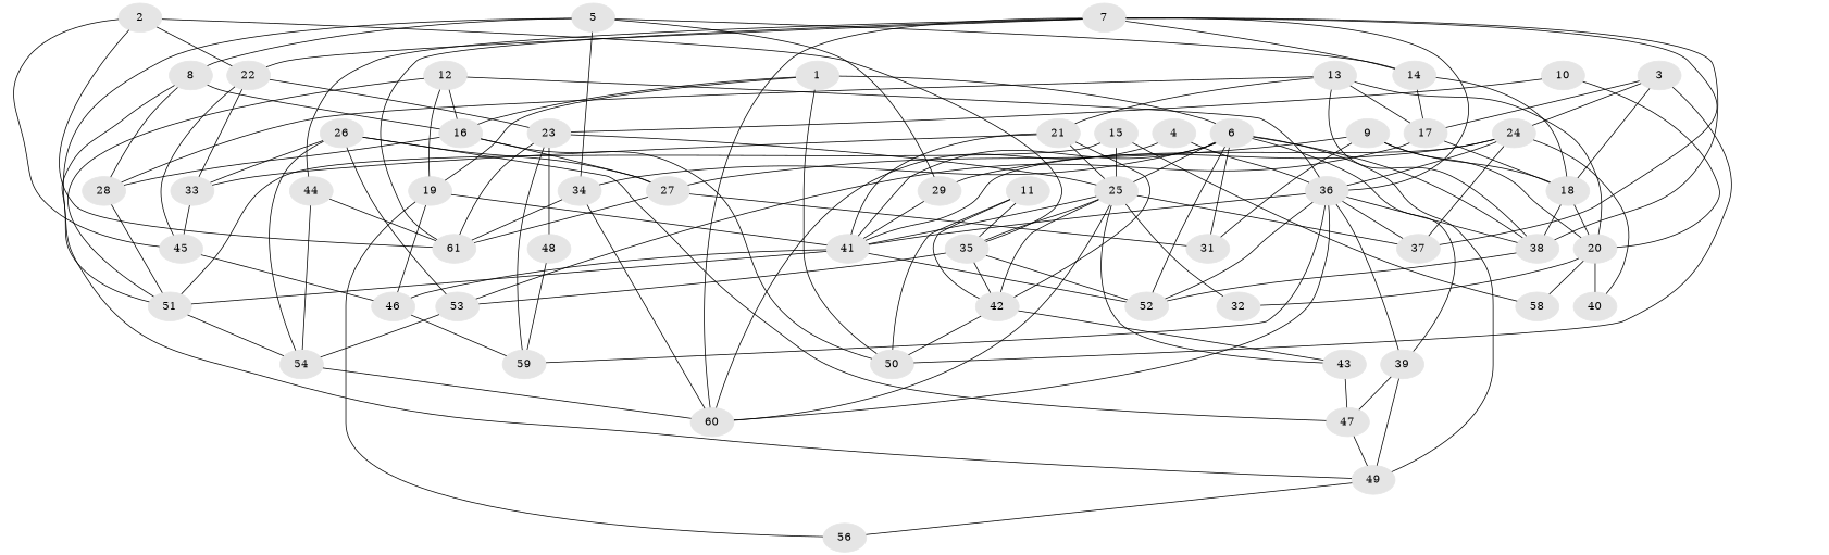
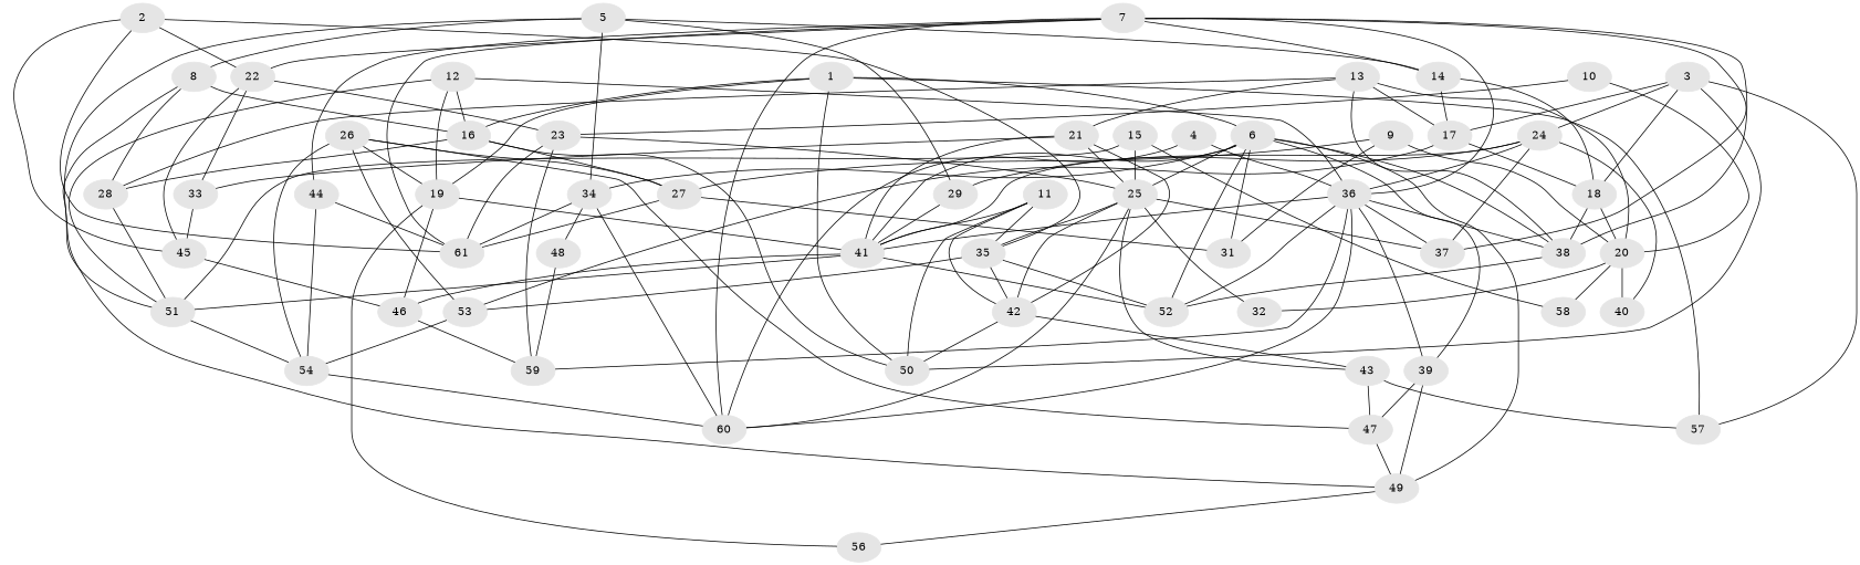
  graph {
    node [color=gray90 style=filled]
    edge [weight=1.0]
    1
    6
    16
    19
    50
+   57
    34
    25
    31
    38
    39
    41
    49
    52
    28
    27
    46
    56
    2
    22
    35
    45
    61
    23
    33
    42
    53
    3
    17
    18
    24
    20
    36
    29
    37
    40
    4
    60
    59
    5
    8
    14
    51
    48
    54
    32
    43
    47
    7
    44
    15
    58
    9
    10
    11
    12
    13
    21
    26
    1 -- 6
    1 -- 16
    1 -- 19
    1 -- 50
+   1 -- 57
    6 -- 34
    6 -- 25
    6 -- 31
    6 -- 38
    6 -- 39
    6 -- 41
    6 -- 49 [weight=2.0]
    6 -- 52
    16 -- 50
    16 -- 28
    16 -- 27 [weight=2.0]
    19 -- 41
    19 -- 46
    19 -- 56
    34 -- 61
    34 -- 60
-   23 -- 48
+   34 -- 48
    25 -- 35
    25 -- 42
    25 -- 37
    25 -- 60
    25 -- 32
    25 -- 43
    38 -- 52
    39 -- 49
    39 -- 47
    41 -- 52
    41 -- 46
    41 -- 51
    49 -- 56
    28 -- 51
    27 -- 31
    27 -- 61
    46 -- 59
    2 -- 22
    2 -- 35
    2 -- 45
    2 -- 61
    22 -- 45
    22 -- 23
    22 -- 33
    35 -- 52
    35 -- 42
    35 -- 53
    45 -- 46
    23 -- 25
    23 -- 61
    23 -- 59
    33 -- 45
    42 -- 50
    42 -- 43 [weight=2.0]
    53 -- 54
    3 -- 50
+   3 -- 57
    3 -- 17
    3 -- 18
    3 -- 24
    17 -- 53
    17 -- 18
    18 -- 38 [weight=2.0]
    18 -- 20
    24 -- 41
    24 -- 36
    24 -- 29
    24 -- 37
    24 -- 40
    20 -- 40
    20 -- 32 [weight=2.0]
    20 -- 58
    36 -- 38
    36 -- 39
    36 -- 41
    36 -- 52
    36 -- 37
    36 -- 60
    36 -- 59
    29 -- 41
    4 -- 36
    4 -- 60
    5 -- 34 [weight=2.0]
    5 -- 29
    5 -- 8 [weight=2.0]
    5 -- 14
    5 -- 51
    8 -- 16
    8 -- 49
    8 -- 28
    14 -- 17
    14 -- 18
    51 -- 54
    48 -- 59
    54 -- 60 [weight=2.0]
+   43 -- 57
    43 -- 47
    47 -- 49
    7 -- 38
    7 -- 22
    7 -- 61
    7 -- 36
    7 -- 37
    7 -- 60
    7 -- 14
    7 -- 44
    44 -- 61
    44 -- 54
    15 -- 25
    15 -- 51
    15 -- 58
    9 -- 31
    9 -- 27
-   9 -- 18
    9 -- 20
    10 -- 23
    10 -- 20
    11 -- 50
-   25 -- 41
+   11 -- 41
    11 -- 35
    11 -- 42
    12 -- 16
    12 -- 19
    12 -- 36
    12 -- 51
    13 -- 38
    13 -- 28
    13 -- 17
    13 -- 20 [weight=2.0]
    13 -- 21
    21 -- 25
    21 -- 41
    21 -- 33
    21 -- 42
    26 -- 27
-   26 -- 33
+   26 -- 19
    26 -- 53
    26 -- 54
    26 -- 47
  }
